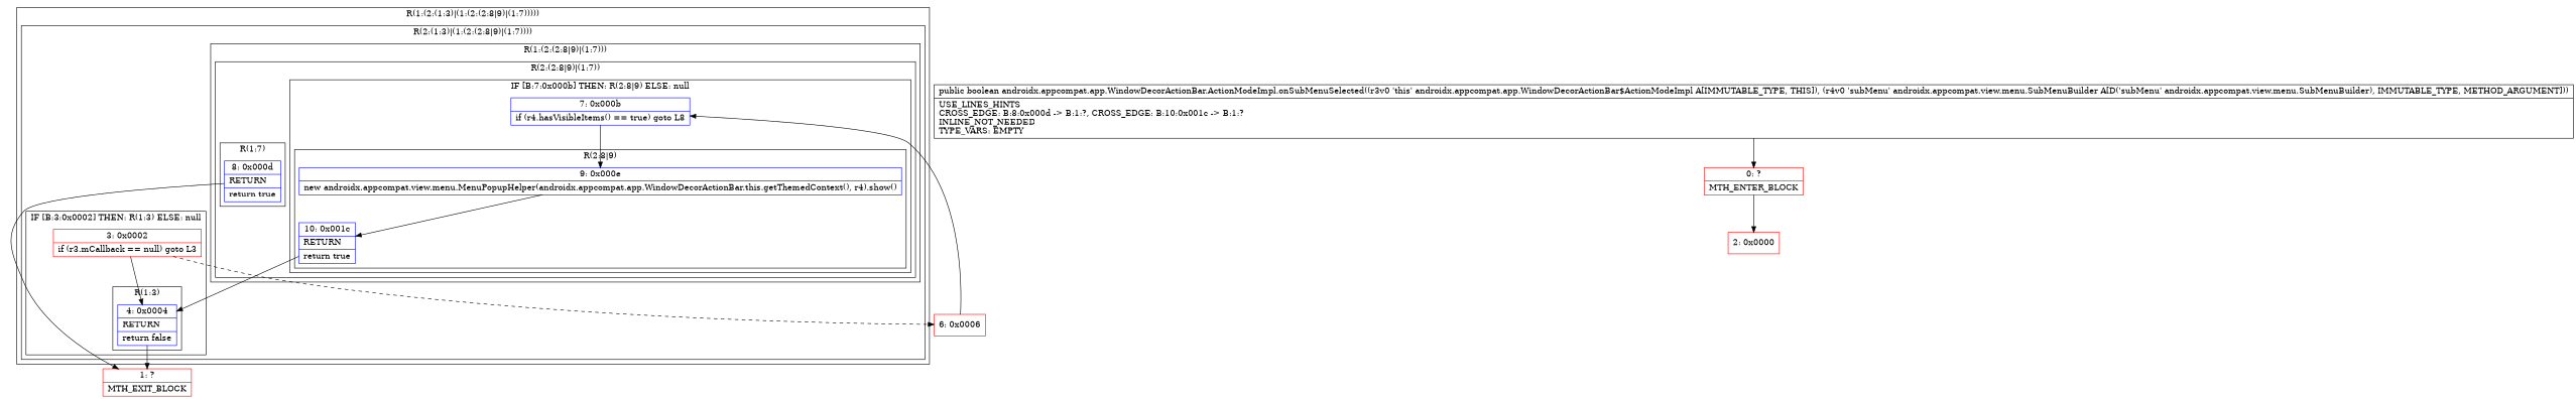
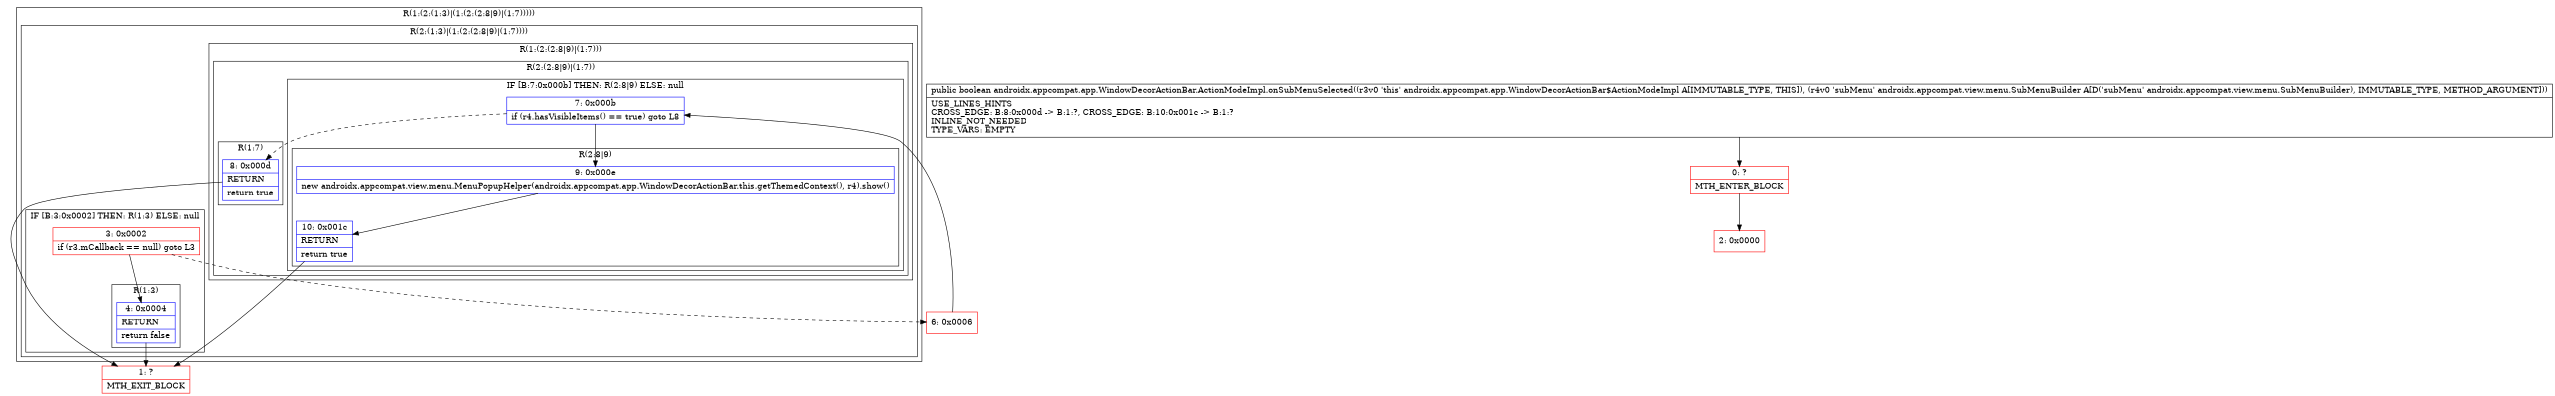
  digraph {
    node [color=blue shape=record]
    n1 [label="{4\:\ 0x0004|RETURN\l|return false\l}"]
    n2 [color=red label="{3\:\ 0x0002|if (r3.mCallback == null) goto L3\l}"]
    n3 [label="{9\:\ 0x000e|new androidx.appcompat.view.menu.MenuPopupHelper(androidx.appcompat.app.WindowDecorActionBar.this.getThemedContext(), r4).show()\l}"]
    n4 [label="{10\:\ 0x001c|RETURN\l|return true\l}"]
    n5 [label="{7\:\ 0x000b|if (r4.hasVisibleItems() == true) goto L8\l}"]
    n6 [label="{8\:\ 0x000d|RETURN\l|return true\l}"]
    n7 [color=red label="{1\:\ ?|MTH_EXIT_BLOCK\l}"]
    n8 [color=red label="{6\:\ 0x0006}"]
    n9 [color=red label="{0\:\ ?|MTH_ENTER_BLOCK\l}"]
    n10 [color=red label="{2\:\ 0x0000}"]
    n11 [label="{public boolean androidx.appcompat.app.WindowDecorActionBar.ActionModeImpl.onSubMenuSelected((r3v0 'this' androidx.appcompat.app.WindowDecorActionBar$ActionModeImpl A[IMMUTABLE_TYPE, THIS]), (r4v0 'subMenu' androidx.appcompat.view.menu.SubMenuBuilder A[D('subMenu' androidx.appcompat.view.menu.SubMenuBuilder), IMMUTABLE_TYPE, METHOD_ARGUMENT]))  | USE_LINES_HINTS\lCROSS_EDGE: B:8:0x000d \-\> B:1:?, CROSS_EDGE: B:10:0x001c \-\> B:1:?\lINLINE_NOT_NEEDED\lTYPE_VARS: EMPTY\l}" color=""]
    subgraph cluster_1 {
      label="R(1:(2:(1:3)|(1:(2:(2:8|9)|(1:7)))))"
      subgraph cluster_2 {
        label="R(2:(1:3)|(1:(2:(2:8|9)|(1:7))))"
        subgraph cluster_3 {
          label="IF [B:3:0x0002] THEN: R(1:3) ELSE: null"
          n2
          subgraph cluster_4 {
            label="R(1:3)"
            n1
          }
        }
        subgraph cluster_5 {
          label="R(1:(2:(2:8|9)|(1:7)))"
          subgraph cluster_6 {
            label="R(2:(2:8|9)|(1:7))"
            subgraph cluster_7 {
              label="IF [B:7:0x000b] THEN: R(2:8|9) ELSE: null"
              n5
              subgraph cluster_8 {
                label="R(2:8|9)"
                n3
                n4
              }
            }
            subgraph cluster_9 {
              label="R(1:7)"
              n6
            }
          }
        }
      }
    }
    n1 -> n7
    n2 -> n1
    n2 -> n8 [style=dashed]
    n3 -> n4
-   n4 -> n1
+   n4 -> n7
    n5 -> n3
+   n5 -> n6 [style=dashed]
    n6 -> n7
    n8 -> n5
    n9 -> n10
    n11 -> n9
  }
